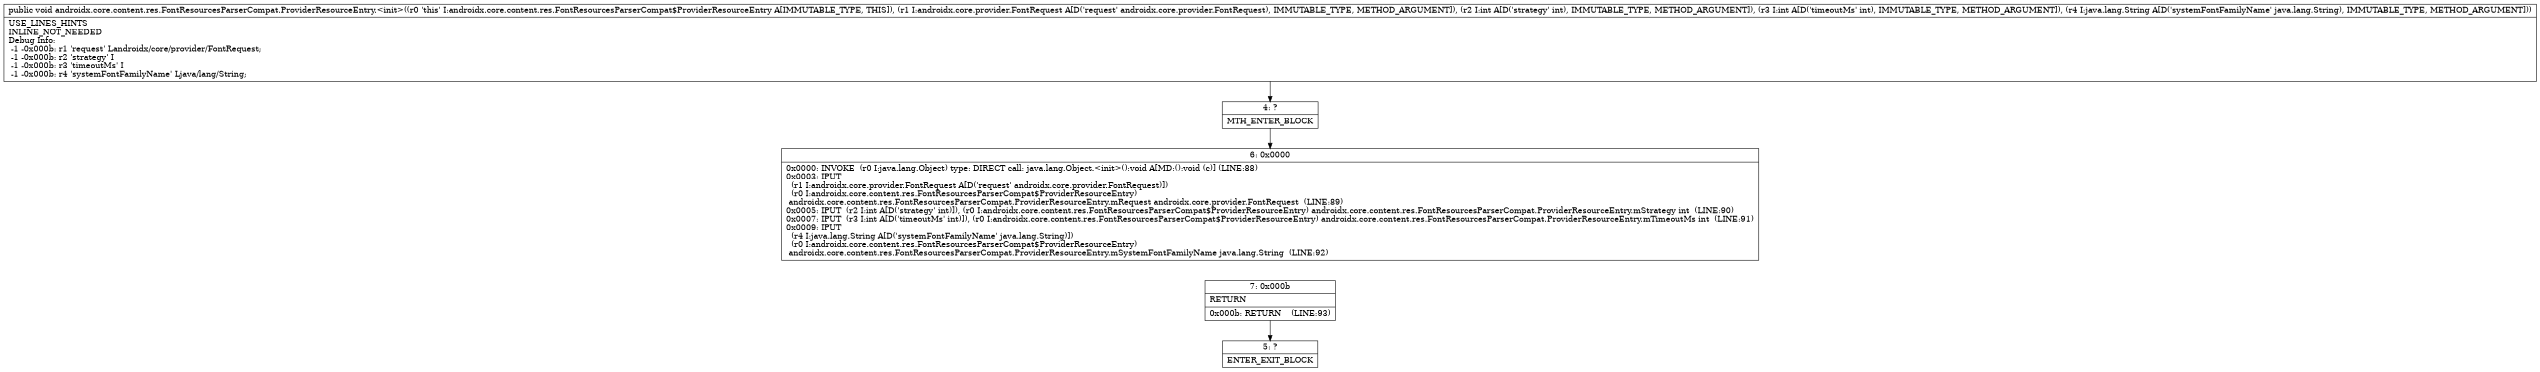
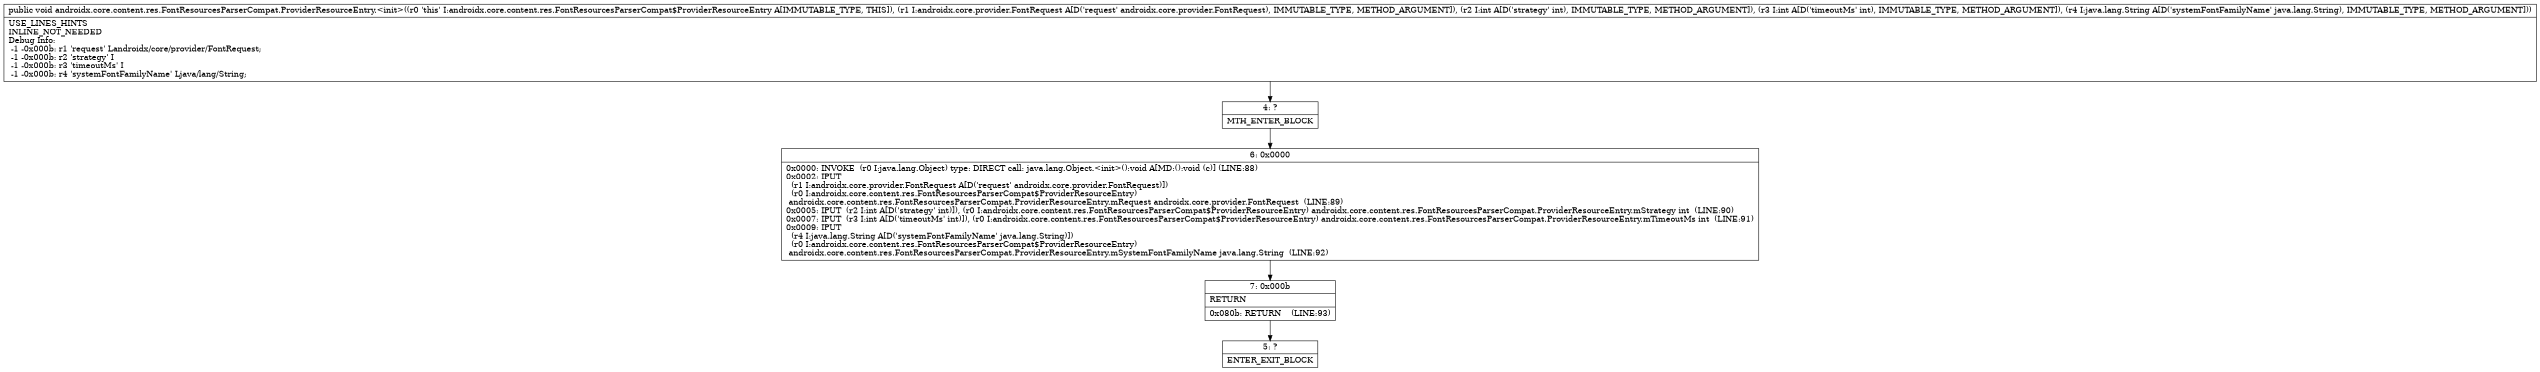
  digraph {
    node [shape=record]
    n1 [label="{4\:\ ?|MTH_ENTER_BLOCK\l}"]
-   n2 [label="{6\:\ 0x0000|0x0000: INVOKE  (r0 I:java.lang.Object) type: DIRECT call: java.lang.Object.\<init\>():void A[MD:():void (c)] (LINE:88)\l0x0003: IPUT  \l  (r1 I:androidx.core.provider.FontRequest A[D('request' androidx.core.provider.FontRequest)])\l  (r0 I:androidx.core.content.res.FontResourcesParserCompat$ProviderResourceEntry)\l androidx.core.content.res.FontResourcesParserCompat.ProviderResourceEntry.mRequest androidx.core.provider.FontRequest  (LINE:89)\l0x0005: IPUT  (r2 I:int A[D('strategy' int)]), (r0 I:androidx.core.content.res.FontResourcesParserCompat$ProviderResourceEntry) androidx.core.content.res.FontResourcesParserCompat.ProviderResourceEntry.mStrategy int  (LINE:90)\l0x0007: IPUT  (r3 I:int A[D('timeoutMs' int)]), (r0 I:androidx.core.content.res.FontResourcesParserCompat$ProviderResourceEntry) androidx.core.content.res.FontResourcesParserCompat.ProviderResourceEntry.mTimeoutMs int  (LINE:91)\l0x0009: IPUT  \l  (r4 I:java.lang.String A[D('systemFontFamilyName' java.lang.String)])\l  (r0 I:androidx.core.content.res.FontResourcesParserCompat$ProviderResourceEntry)\l androidx.core.content.res.FontResourcesParserCompat.ProviderResourceEntry.mSystemFontFamilyName java.lang.String  (LINE:92)\l}"]
-   n3 [label="{7\:\ 0x000b|RETURN\l|0x000b: RETURN    (LINE:93)\l}"]
+   n2 [label="{6\:\ 0x0000|0x0000: INVOKE  (r0 I:java.lang.Object) type: DIRECT call: java.lang.Object.\<init\>():void A[MD:():void (c)] (LINE:88)\l0x0002: IPUT  \l  (r1 I:androidx.core.provider.FontRequest A[D('request' androidx.core.provider.FontRequest)])\l  (r0 I:androidx.core.content.res.FontResourcesParserCompat$ProviderResourceEntry)\l androidx.core.content.res.FontResourcesParserCompat.ProviderResourceEntry.mRequest androidx.core.provider.FontRequest  (LINE:89)\l0x0005: IPUT  (r2 I:int A[D('strategy' int)]), (r0 I:androidx.core.content.res.FontResourcesParserCompat$ProviderResourceEntry) androidx.core.content.res.FontResourcesParserCompat.ProviderResourceEntry.mStrategy int  (LINE:90)\l0x0007: IPUT  (r3 I:int A[D('timeoutMs' int)]), (r0 I:androidx.core.content.res.FontResourcesParserCompat$ProviderResourceEntry) androidx.core.content.res.FontResourcesParserCompat.ProviderResourceEntry.mTimeoutMs int  (LINE:91)\l0x0009: IPUT  \l  (r4 I:java.lang.String A[D('systemFontFamilyName' java.lang.String)])\l  (r0 I:androidx.core.content.res.FontResourcesParserCompat$ProviderResourceEntry)\l androidx.core.content.res.FontResourcesParserCompat.ProviderResourceEntry.mSystemFontFamilyName java.lang.String  (LINE:92)\l}"]
+   n3 [label="{7\:\ 0x000b|RETURN\l|0x080b: RETURN    (LINE:93)\l}"]
    n4 [label="{5\:\ ?|ENTER_EXIT_BLOCK\l}"]
    n5 [label="{public void androidx.core.content.res.FontResourcesParserCompat.ProviderResourceEntry.\<init\>((r0 'this' I:androidx.core.content.res.FontResourcesParserCompat$ProviderResourceEntry A[IMMUTABLE_TYPE, THIS]), (r1 I:androidx.core.provider.FontRequest A[D('request' androidx.core.provider.FontRequest), IMMUTABLE_TYPE, METHOD_ARGUMENT]), (r2 I:int A[D('strategy' int), IMMUTABLE_TYPE, METHOD_ARGUMENT]), (r3 I:int A[D('timeoutMs' int), IMMUTABLE_TYPE, METHOD_ARGUMENT]), (r4 I:java.lang.String A[D('systemFontFamilyName' java.lang.String), IMMUTABLE_TYPE, METHOD_ARGUMENT]))  | USE_LINES_HINTS\lINLINE_NOT_NEEDED\lDebug Info:\l  \-1 \-0x000b: r1 'request' Landroidx\/core\/provider\/FontRequest;\l  \-1 \-0x000b: r2 'strategy' I\l  \-1 \-0x000b: r3 'timeoutMs' I\l  \-1 \-0x000b: r4 'systemFontFamilyName' Ljava\/lang\/String;\l}"]
    n1 -> n2
+   n2 -> n3
    n3 -> n4
    n5 -> n1
  }
